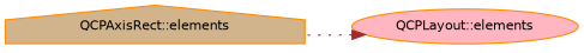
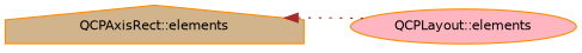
  digraph {
    rankdir=RL
    node [color=darkorange fontname=Helvetica fontsize=10 style=filled]
    n1 [fillcolor=lightpink fontcolor=black height=0.2 label="QCPLayout::elements" shape=ellipse width=0.4]
    n2 [fillcolor=tan height=0.2 label="QCPAxisRect::elements" shape=house width=0.4]
-   n1 -> n2 [color=brown dir=back fontname=Helvetica fontsize=10 labelfontname=Helvetica labelfontsize=10 style=dotted]
+   n2 -> n1 [color=brown dir=back fontname=Helvetica fontsize=10 labelfontname=Helvetica labelfontsize=10 style=dotted]
  }
